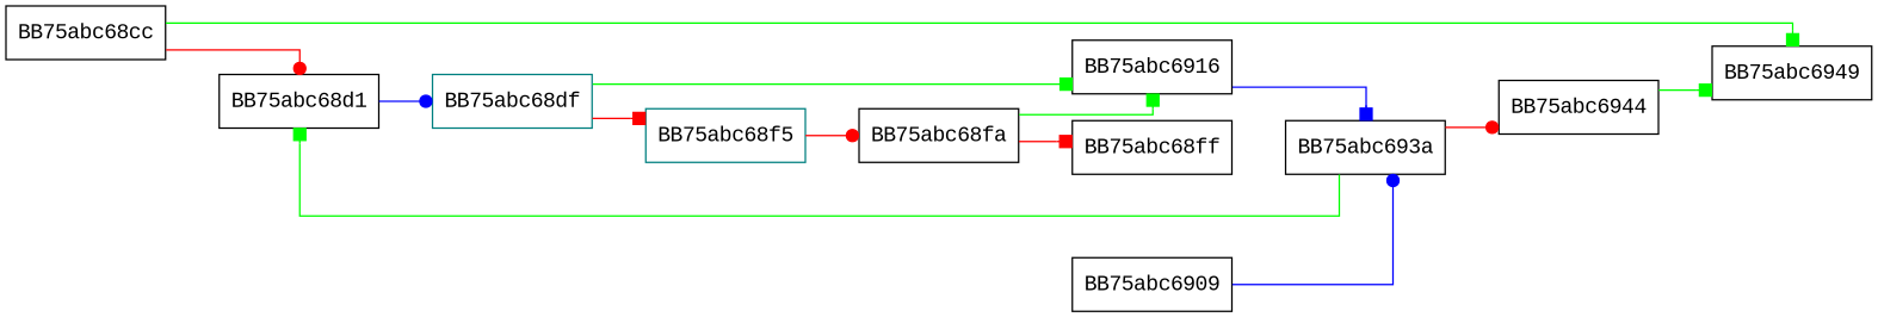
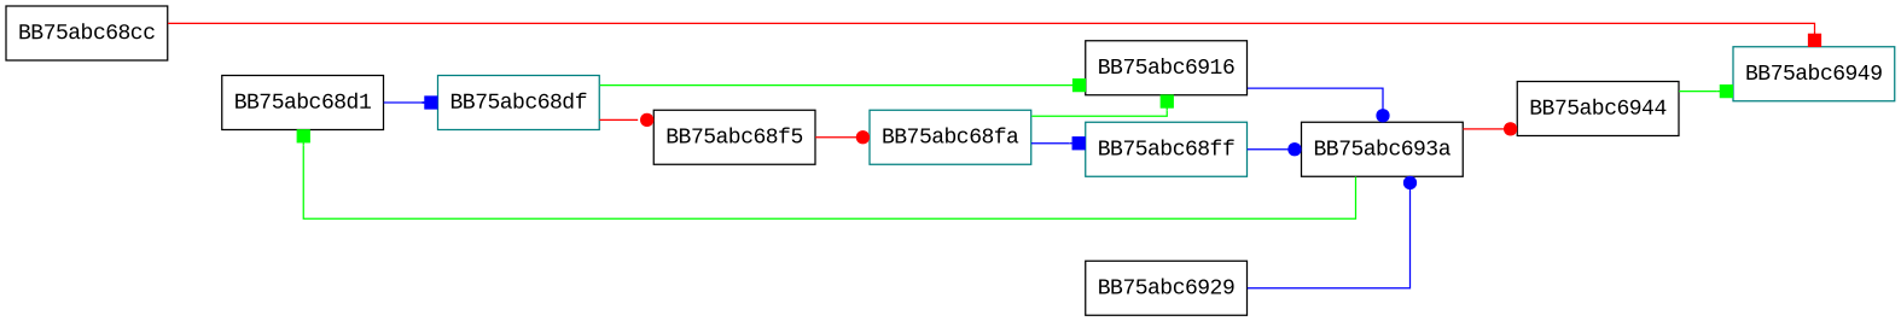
  digraph {
    fontname="Liberation Mono"
    rankdir=LR
    splines=ortho
    node [color=black fontname="Liberation Mono" shape=box]
    edge [arrowhead=box color=green fontname="Liberation Mono"]
    BB75abc68cc
-   BB75abc6949
+   BB75abc6949 [color=teal]
    BB75abc68d1
    BB75abc68df [color=teal]
    BB75abc6916
-   BB75abc68f5 [color=teal]
+   BB75abc68f5
    BB75abc693a
-   BB75abc68fa
+   BB75abc68fa [color=teal]
    BB75abc6944
-   BB75abc6909
-   BB75abc68ff
-   BB75abc68cc -> BB75abc6949
-   BB75abc68cc -> BB75abc68d1 [arrowhead=dot color=red]
-   BB75abc68d1 -> BB75abc68df [arrowhead=dot color=blue]
+   BB75abc6909 [label=BB75abc6929]
+   BB75abc68ff [color=teal]
+   BB75abc68cc -> BB75abc6949 [color=red]
+   BB75abc68d1 -> BB75abc68df [color=blue]
    BB75abc68df -> BB75abc6916
-   BB75abc68df -> BB75abc68f5 [color=red]
-   BB75abc6916 -> BB75abc693a [color=blue]
+   BB75abc68df -> BB75abc68f5 [arrowhead=dot color=red]
+   BB75abc6916 -> BB75abc693a [arrowhead=dot color=blue]
    BB75abc68f5 -> BB75abc68fa [arrowhead=dot color=red]
    BB75abc693a -> BB75abc68d1
    BB75abc693a -> BB75abc6944 [arrowhead=dot color=red]
    BB75abc68fa -> BB75abc6916
-   BB75abc68fa -> BB75abc68ff [color=red]
+   BB75abc68fa -> BB75abc68ff [color=blue]
    BB75abc6944 -> BB75abc6949
    BB75abc6909 -> BB75abc693a [arrowhead=dot color=blue]
+   BB75abc68ff -> BB75abc693a [arrowhead=dot color=blue]
  }
